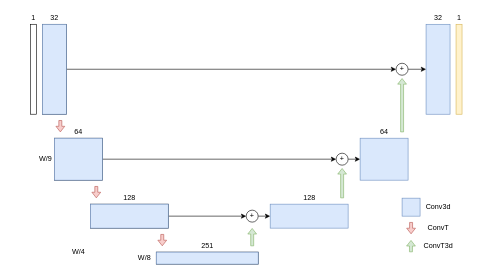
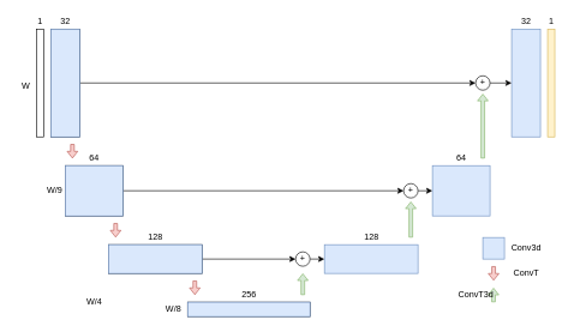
  <mxCell id="0" />
  <mxCell id="1" parent="0" />
  <mxCell id="2" value="" style="rounded=0;whiteSpace=wrap;html=1;" vertex="1" parent="1"><mxGeometry x="50" y="40" width="10" height="150" as="geometry" /></mxCell>
  <mxCell id="3" style="edgeStyle=orthogonalEdgeStyle;rounded=0;orthogonalLoop=1;jettySize=auto;html=1;exitX=1;exitY=0.5;exitDx=0;exitDy=0;entryX=0;entryY=0.5;entryDx=0;entryDy=0;" edge="1" parent="1" source="4" target="23"><mxGeometry relative="1" as="geometry" /></mxCell>
  <mxCell id="4" value="" style="rounded=0;whiteSpace=wrap;html=1;" vertex="1" parent="1"><mxGeometry x="70" y="40" width="40" height="150" as="geometry" /></mxCell>
  <mxCell id="5" value="" style="shape=flexArrow;endArrow=classic;html=1;rounded=0;endWidth=8.725;endSize=2.781;width=4.966;fillColor=#f8cecc;strokeColor=#b85450;" edge="1" parent="1"><mxGeometry width="50" height="50" relative="1" as="geometry"><mxPoint x="100" y="200" as="sourcePoint" /><mxPoint x="100" y="220" as="targetPoint" /></mxGeometry></mxCell>
  <mxCell id="6" style="edgeStyle=orthogonalEdgeStyle;rounded=0;orthogonalLoop=1;jettySize=auto;html=1;exitX=1;exitY=0.5;exitDx=0;exitDy=0;entryX=0;entryY=0.5;entryDx=0;entryDy=0;" edge="1" parent="1" source="7" target="18"><mxGeometry relative="1" as="geometry"><mxPoint x="540" y="265" as="targetPoint" /></mxGeometry></mxCell>
  <mxCell id="7" value="" style="rounded=0;whiteSpace=wrap;html=1;" vertex="1" parent="1"><mxGeometry x="90" y="230" width="80" height="70" as="geometry" /></mxCell>
  <mxCell id="8" value="" style="shape=flexArrow;endArrow=classic;html=1;rounded=0;endWidth=8.725;endSize=2.781;width=4.966;fillColor=#f8cecc;strokeColor=#b85450;" edge="1" parent="1"><mxGeometry width="50" height="50" relative="1" as="geometry"><mxPoint x="160" y="310" as="sourcePoint" /><mxPoint x="160" y="330" as="targetPoint" /></mxGeometry></mxCell>
  <mxCell id="9" style="edgeStyle=orthogonalEdgeStyle;rounded=0;orthogonalLoop=1;jettySize=auto;html=1;exitX=1;exitY=0.5;exitDx=0;exitDy=0;entryX=0;entryY=0.5;entryDx=0;entryDy=0;" edge="1" parent="1" source="10" target="15"><mxGeometry relative="1" as="geometry" /></mxCell>
  <mxCell id="10" value="" style="rounded=0;whiteSpace=wrap;html=1;" vertex="1" parent="1"><mxGeometry x="150" y="340" width="130" height="40" as="geometry" /></mxCell>
  <mxCell id="11" value="" style="rounded=0;whiteSpace=wrap;html=1;" vertex="1" parent="1"><mxGeometry x="260" y="420" width="170" height="20" as="geometry" /></mxCell>
  <mxCell id="12" value="" style="shape=flexArrow;endArrow=classic;html=1;rounded=0;endWidth=8.725;endSize=2.781;width=4.966;fillColor=#f8cecc;strokeColor=#b85450;" edge="1" parent="1"><mxGeometry width="50" height="50" relative="1" as="geometry"><mxPoint x="270" y="390" as="sourcePoint" /><mxPoint x="270" y="410" as="targetPoint" /></mxGeometry></mxCell>
  <mxCell id="13" value="" style="shape=flexArrow;endArrow=classic;html=1;rounded=0;endWidth=8.725;endSize=2.781;width=4.966;fillColor=#d5e8d4;strokeColor=#82b366;" edge="1" parent="1"><mxGeometry width="50" height="50" relative="1" as="geometry"><mxPoint x="420" y="410" as="sourcePoint" /><mxPoint x="420" y="380" as="targetPoint" /></mxGeometry></mxCell>
  <mxCell id="14" style="edgeStyle=orthogonalEdgeStyle;rounded=0;orthogonalLoop=1;jettySize=auto;html=1;exitX=1;exitY=0.5;exitDx=0;exitDy=0;entryX=0;entryY=0.5;entryDx=0;entryDy=0;" edge="1" parent="1" source="15"><mxGeometry relative="1" as="geometry"><mxPoint x="450" y="360" as="targetPoint" /></mxGeometry></mxCell>
  <mxCell id="15" value="+" style="ellipse;whiteSpace=wrap;html=1;aspect=fixed;" vertex="1" parent="1"><mxGeometry x="410" y="350" width="20" height="20" as="geometry" /></mxCell>
  <mxCell id="16" value="" style="shape=flexArrow;endArrow=classic;html=1;rounded=0;endWidth=8.725;endSize=2.781;width=4.966;fillColor=#d5e8d4;strokeColor=#82b366;" edge="1" parent="1"><mxGeometry width="50" height="50" relative="1" as="geometry"><mxPoint x="570" y="330" as="sourcePoint" /><mxPoint x="570" y="280" as="targetPoint" /></mxGeometry></mxCell>
  <mxCell id="17" style="edgeStyle=orthogonalEdgeStyle;rounded=0;orthogonalLoop=1;jettySize=auto;html=1;exitX=1;exitY=0.5;exitDx=0;exitDy=0;entryX=0;entryY=0.5;entryDx=0;entryDy=0;" edge="1" parent="1" source="18" target="20"><mxGeometry relative="1" as="geometry" /></mxCell>
  <mxCell id="18" value="+" style="ellipse;whiteSpace=wrap;html=1;aspect=fixed;" vertex="1" parent="1"><mxGeometry x="560" y="255" width="20" height="20" as="geometry" /></mxCell>
  <mxCell id="19" value="" style="rounded=0;whiteSpace=wrap;html=1;fillColor=#dae8fc;strokeColor=#6c8ebf;" vertex="1" parent="1"><mxGeometry x="450" y="340" width="130" height="40" as="geometry" /></mxCell>
  <mxCell id="20" value="" style="rounded=0;whiteSpace=wrap;html=1;fillColor=#dae8fc;strokeColor=#6c8ebf;" vertex="1" parent="1"><mxGeometry x="600" y="230" width="80" height="70" as="geometry" /></mxCell>
  <mxCell id="21" value="" style="rounded=0;whiteSpace=wrap;html=1;fillColor=#dae8fc;strokeColor=#6c8ebf;" vertex="1" parent="1"><mxGeometry x="710" y="40" width="40" height="150" as="geometry" /></mxCell>
  <mxCell id="22" style="edgeStyle=orthogonalEdgeStyle;rounded=0;orthogonalLoop=1;jettySize=auto;html=1;exitX=1;exitY=0.5;exitDx=0;exitDy=0;entryX=0;entryY=0.5;entryDx=0;entryDy=0;" edge="1" parent="1" source="23" target="21"><mxGeometry relative="1" as="geometry" /></mxCell>
  <mxCell id="23" value="+" style="ellipse;whiteSpace=wrap;html=1;aspect=fixed;" vertex="1" parent="1"><mxGeometry x="660" y="105" width="20" height="20" as="geometry" /></mxCell>
  <mxCell id="24" value="" style="shape=flexArrow;endArrow=classic;html=1;rounded=0;endWidth=8.725;endSize=2.781;width=4.966;fillColor=#d5e8d4;strokeColor=#82b366;" edge="1" parent="1"><mxGeometry width="50" height="50" relative="1" as="geometry"><mxPoint x="670" y="220" as="sourcePoint" /><mxPoint x="670" y="130" as="targetPoint" /></mxGeometry></mxCell>
  <mxCell id="25" value="" style="rounded=0;whiteSpace=wrap;html=1;fillColor=#fff2cc;strokeColor=#d6b656;" vertex="1" parent="1"><mxGeometry x="760" y="40" width="10" height="150" as="geometry" /></mxCell>
+ <mxCell id="26" value="W" style="text;html=1;align=center;verticalAlign=middle;resizable=0;points=[];autosize=1;strokeColor=none;fillColor=none;" vertex="1" parent="1"><mxGeometry x="20" y="110" width="30" height="20" as="geometry" /></mxCell>
  <mxCell id="27" value="W/9" style="text;html=1;align=center;verticalAlign=middle;resizable=0;points=[];autosize=1;strokeColor=none;fillColor=none;" vertex="1" parent="1"><mxGeometry x="55" y="255" width="40" height="20" as="geometry" /></mxCell>
  <mxCell id="28" value="W/4" style="text;html=1;align=center;verticalAlign=middle;resizable=0;points=[];autosize=1;strokeColor=none;fillColor=none;" vertex="1" parent="1"><mxGeometry x="110" y="410" width="40" height="20" as="geometry" /></mxCell>
  <mxCell id="29" value="W/8" style="text;html=1;align=center;verticalAlign=middle;resizable=0;points=[];autosize=1;strokeColor=none;fillColor=none;" vertex="1" parent="1"><mxGeometry x="220" y="420" width="40" height="20" as="geometry" /></mxCell>
- <mxCell id="30" value="251" style="text;html=1;align=center;verticalAlign=middle;resizable=0;points=[];autosize=1;strokeColor=none;fillColor=none;" vertex="1" parent="1"><mxGeometry x="325" y="400" width="40" height="20" as="geometry" /></mxCell>
+ <mxCell id="30" value="256" style="text;html=1;align=center;verticalAlign=middle;resizable=0;points=[];autosize=1;strokeColor=none;fillColor=none;" vertex="1" parent="1"><mxGeometry x="325" y="400" width="40" height="20" as="geometry" /></mxCell>
  <mxCell id="31" value="1" style="text;html=1;align=center;verticalAlign=middle;resizable=0;points=[];autosize=1;strokeColor=none;fillColor=none;" vertex="1" parent="1"><mxGeometry x="45" y="20" width="20" height="20" as="geometry" /></mxCell>
  <mxCell id="32" value="32" style="text;html=1;align=center;verticalAlign=middle;resizable=0;points=[];autosize=1;strokeColor=none;fillColor=none;" vertex="1" parent="1"><mxGeometry x="75" y="20" width="30" height="20" as="geometry" /></mxCell>
  <mxCell id="33" value="128" style="text;html=1;align=center;verticalAlign=middle;resizable=0;points=[];autosize=1;strokeColor=none;fillColor=none;" vertex="1" parent="1"><mxGeometry x="195" y="320" width="40" height="20" as="geometry" /></mxCell>
  <mxCell id="34" value="64" style="text;html=1;align=center;verticalAlign=middle;resizable=0;points=[];autosize=1;strokeColor=none;fillColor=none;" vertex="1" parent="1"><mxGeometry x="115" y="210" width="30" height="20" as="geometry" /></mxCell>
  <mxCell id="35" value="32" style="text;html=1;align=center;verticalAlign=middle;resizable=0;points=[];autosize=1;strokeColor=none;fillColor=none;" vertex="1" parent="1"><mxGeometry x="715" y="20" width="30" height="20" as="geometry" /></mxCell>
  <mxCell id="36" value="1" style="text;html=1;align=center;verticalAlign=middle;resizable=0;points=[];autosize=1;strokeColor=none;fillColor=none;" vertex="1" parent="1"><mxGeometry x="755" y="20" width="20" height="20" as="geometry" /></mxCell>
  <mxCell id="37" value="128" style="text;html=1;align=center;verticalAlign=middle;resizable=0;points=[];autosize=1;strokeColor=none;fillColor=none;" vertex="1" parent="1"><mxGeometry x="495" y="320" width="40" height="20" as="geometry" /></mxCell>
  <mxCell id="38" value="64" style="text;html=1;align=center;verticalAlign=middle;resizable=0;points=[];autosize=1;strokeColor=none;fillColor=none;" vertex="1" parent="1"><mxGeometry x="625" y="210" width="30" height="20" as="geometry" /></mxCell>
  <mxCell id="39" value="" style="rounded=0;whiteSpace=wrap;html=1;fillColor=#dae8fc;strokeColor=#6c8ebf;" vertex="1" parent="1"><mxGeometry x="90" y="230" width="80" height="70" as="geometry" /></mxCell>
  <mxCell id="40" value="" style="rounded=0;whiteSpace=wrap;html=1;fillColor=#dae8fc;strokeColor=#6c8ebf;" vertex="1" parent="1"><mxGeometry x="70" y="40" width="40" height="150" as="geometry" /></mxCell>
  <mxCell id="41" value="" style="rounded=0;whiteSpace=wrap;html=1;fillColor=#dae8fc;strokeColor=#6c8ebf;" vertex="1" parent="1"><mxGeometry x="150" y="340" width="130" height="40" as="geometry" /></mxCell>
  <mxCell id="42" value="" style="rounded=0;whiteSpace=wrap;html=1;fillColor=#dae8fc;strokeColor=#6c8ebf;" vertex="1" parent="1"><mxGeometry x="260" y="420" width="170" height="20" as="geometry" /></mxCell>
  <mxCell id="43" value="" style="rounded=0;whiteSpace=wrap;html=1;fillColor=#dae8fc;strokeColor=#6c8ebf;" vertex="1" parent="1"><mxGeometry x="670" y="330" width="30" height="30" as="geometry" /></mxCell>
  <mxCell id="44" value="" style="shape=flexArrow;endArrow=classic;html=1;rounded=0;endWidth=8.725;endSize=2.781;width=4.966;fillColor=#f8cecc;strokeColor=#b85450;" edge="1" parent="1"><mxGeometry width="50" height="50" relative="1" as="geometry"><mxPoint x="685" y="370" as="sourcePoint" /><mxPoint x="685" y="390" as="targetPoint" /></mxGeometry></mxCell>
  <mxCell id="45" value="" style="shape=flexArrow;endArrow=classic;html=1;rounded=0;endWidth=8.725;endSize=2.781;width=4.966;fillColor=#d5e8d4;strokeColor=#82b366;" edge="1" parent="1"><mxGeometry width="50" height="50" relative="1" as="geometry"><mxPoint x="684.79" y="420" as="sourcePoint" /><mxPoint x="684.92" y="400" as="targetPoint" /></mxGeometry></mxCell>
  <mxCell id="46" value="Conv3d" style="text;html=1;align=center;verticalAlign=middle;resizable=0;points=[];autosize=1;strokeColor=none;fillColor=none;" vertex="1" parent="1"><mxGeometry x="700" y="335" width="60" height="20" as="geometry" /></mxCell>
  <mxCell id="47" value="ConvT" style="text;html=1;align=center;verticalAlign=middle;resizable=0;points=[];autosize=1;strokeColor=none;fillColor=none;" vertex="1" parent="1"><mxGeometry x="700" y="370" width="60" height="20" as="geometry" /></mxCell>
- <mxCell id="48" value="ConvT3d" style="text;html=1;align=center;verticalAlign=middle;resizable=0;points=[];autosize=1;strokeColor=none;fillColor=none;" vertex="1" parent="1"><mxGeometry x="700" y="400" width="60" height="20" as="geometry" /></mxCell>
+ <mxCell id="48" value="ConvT3d" style="text;html=1;align=center;verticalAlign=middle;resizable=0;points=[];autosize=1;strokeColor=none;fillColor=none;" vertex="1" parent="1"><mxGeometry x="630" y="400" width="60" height="20" as="geometry" /></mxCell>
